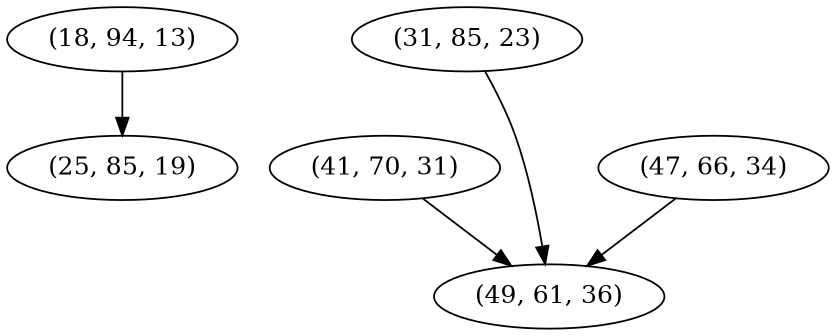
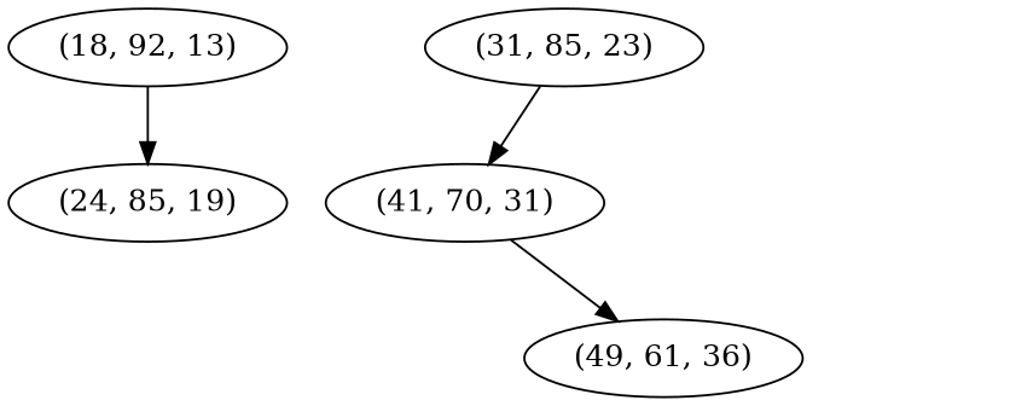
  digraph {
-   "(18, 94, 13)"
-   "(25, 85, 19)"
+   "(18, 94, 13)" [label="(18, 92, 13)"]
+   "(25, 85, 19)" [label="(24, 85, 19)"]
    n3 [label="(31, 85, 23)"]
    "(41, 70, 31)"
    "(49, 61, 36)"
-   "(47, 66, 34)"
    "(18, 94, 13)" -> "(25, 85, 19)"
-   n3 -> "(49, 61, 36)"
+   n3 -> "(41, 70, 31)"
    "(41, 70, 31)" -> "(49, 61, 36)"
-   "(47, 66, 34)" -> "(49, 61, 36)"
  }
